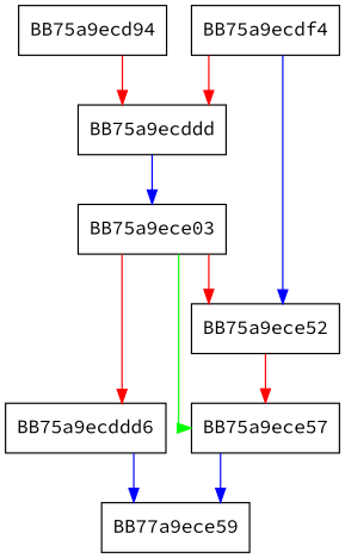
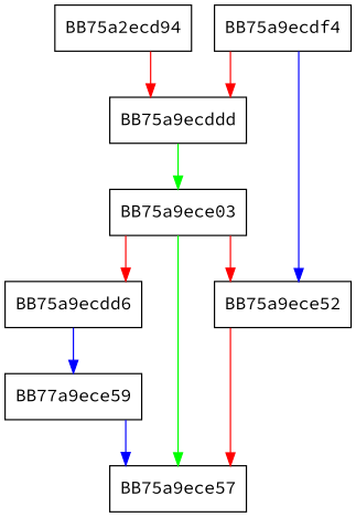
  digraph {
    fontname="Source Code Pro"
    splines=ortho
    node [fontname="Source Code Pro" shape=box]
    edge [color=red fontname="Source Code Pro"]
-   BB75a9ecd94
+   BB75a9ecd94 [label=BB75a2ecd94]
    BB75a9ecddd
    BB75a9ece03
    n4 [label=BB77a9ece59]
-   BB75a9ecdd6 [label=BB75a9ecddd6]
+   BB75a9ecdd6
    BB75a9ece52
    BB75a9ece57
    BB75a9ecdf4
    BB75a9ecd94 -> BB75a9ecddd
-   BB75a9ecddd -> BB75a9ece03 [color=blue]
+   BB75a9ecddd -> BB75a9ece03 [color=green]
    BB75a9ece03 -> BB75a9ecdd6
    BB75a9ece03 -> BB75a9ece52
    BB75a9ece03 -> BB75a9ece57 [color=green]
    BB75a9ecdd6 -> n4 [color=blue]
    BB75a9ece52 -> BB75a9ece57
-   BB75a9ece57 -> n4 [color=blue]
+   n4 -> BB75a9ece57 [color=blue]
    BB75a9ecdf4 -> BB75a9ecddd
    BB75a9ecdf4 -> BB75a9ece52 [color=blue]
  }
